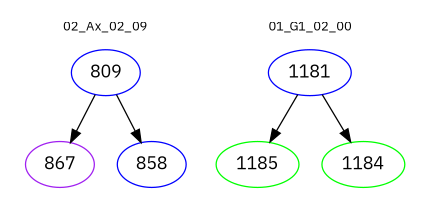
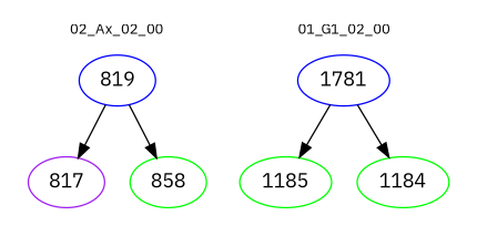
  digraph {
    fontname="IBM Plex Sans"
    node [color=green fontname="IBM Plex Sans"]
    edge [color=black fontname="IBM Plex Sans"]
-   n1 [color=blue label=809]
-   n2 [color=purple label=867]
-   n3 [color=blue label=858]
-   n4 [color=blue label=1181]
+   n1 [color=blue label=819]
+   n2 [color=purple label=817]
+   n3 [label=858]
+   n4 [color=blue label=1781]
    n5 [label=1185]
    n6 [label=1184]
    subgraph cluster_1 {
      color=white
      fontsize=10
-     label="02_Ax_02_09"
+     label="02_Ax_02_00"
      n1
      n2
      n3
    }
    subgraph cluster_2 {
      color=white
      fontsize=10
      label="01_G1_02_00"
      n4
      n5
      n6
    }
    n1 -> n2
    n1 -> n3
    n4 -> n5
    n4 -> n6
  }
